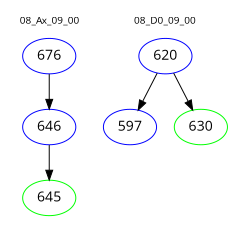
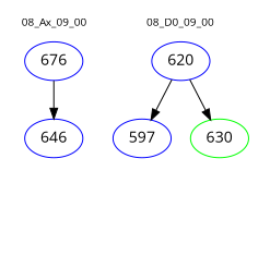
  digraph {
    fontname="Open Sans"
    node [color=blue fontname="Open Sans"]
    edge [color=black fontname="Open Sans"]
    n1 [label=646]
-   n2 [color=green label=645]
    n3 [label=676]
    n4 [label=620]
    n5 [label=597]
    n6 [color=green label=630]
    subgraph cluster_1 {
      color=white
      fontsize=10
      label="08_Ax_09_00"
      n1
-     n2
      n3
    }
    subgraph cluster_2 {
      color=white
      fontsize=10
      label="08_D0_09_00"
      n4
      n5
      n6
    }
-   n1 -> n2
    n3 -> n1
    n4 -> n5
    n4 -> n6
  }
